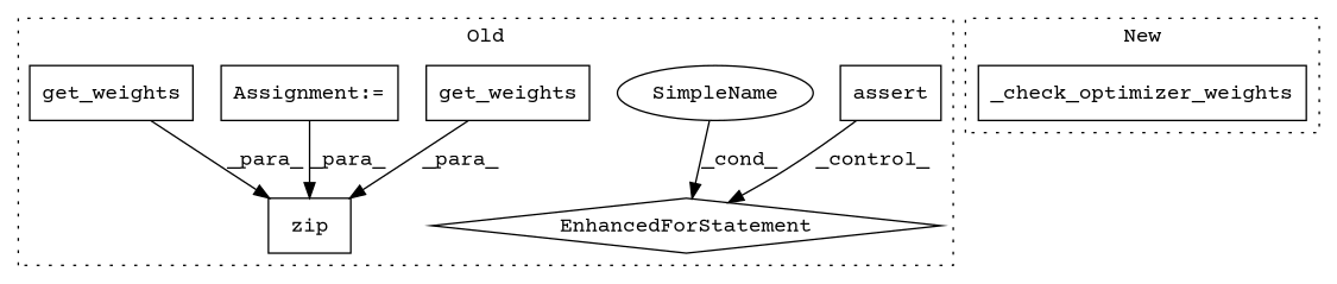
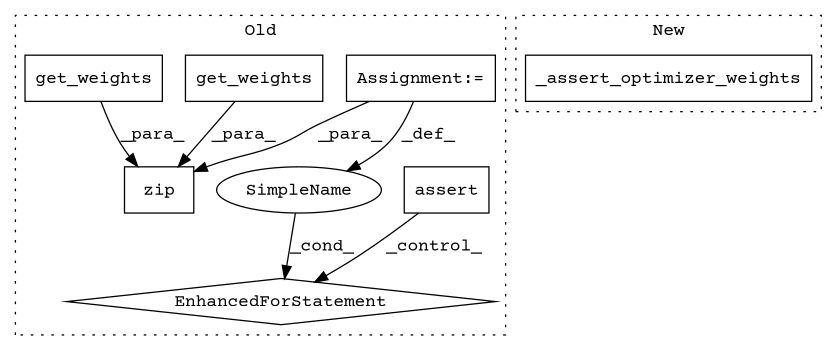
  digraph {
    fontname="Courier Prime"
    node [a=32 fontname="Courier Prime" l="83,2" s="4619,4772" shape=box]
    edge [fontname="Courier Prime"]
    n1 [l="16,1" label=assert s="4789,4842"]
    n2 [l="4,1" label=zip s="4728,4771"]
    n3 [a=42 l=11 label=SimpleName s=4714 shape=ellipse]
    n4 [a=70 label=EnhancedForStatement shape=diamond]
    n5 [l=13 label=get_weights s=4758]
    n6 [a=7 label="Assignment:="]
    n7 [l=13 label=get_weights s=4736]
-   n8 [l="25,1" label=_check_optimizer_weights s="4115,4151"]
+   n8 [l="25,1" label=_assert_optimizer_weights s="4115,4151"]
    subgraph cluster_1 {
      label=Old
      style=dotted
      n1
      n2
      n3
      n4
      n5
      n6
      n7
    }
    subgraph cluster_2 {
      label=New
      style=dotted
      n8
    }
    n1 -> n4 [label=_control_]
    n3 -> n4 [label=_cond_]
    n5 -> n2 [label=_para_]
    n6 -> n2 [label=_para_]
+   n6 -> n3 [label=_def_]
    n7 -> n2 [label=_para_]
  }
